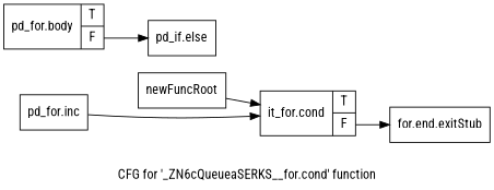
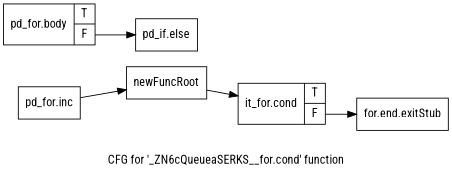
  digraph {
    fontname="Roboto Condensed"
    label="CFG for '_ZN6cQueueaSERKS__for.cond' function"
    rankdir=LR
    node [fontname="Roboto Condensed" shape=record]
    edge [fontname="Roboto Condensed"]
    n1 [label="{newFuncRoot}"]
    n2 [label="{it_for.cond|{<s0>T|<s1>F}}"]
    n3 [label="{for.end.exitStub}"]
    n4 [label="{pd_for.body|{<s0>T|<s1>F}}"]
    n5 [label="{pd_if.else}"]
    n6 [label="{pd_for.inc}"]
    n1 -> n2
    n2 -> n3 [tailport=s1]
    n4 -> n5 [tailport=s1]
-   n6 -> n2
+   n6 -> n1
  }
